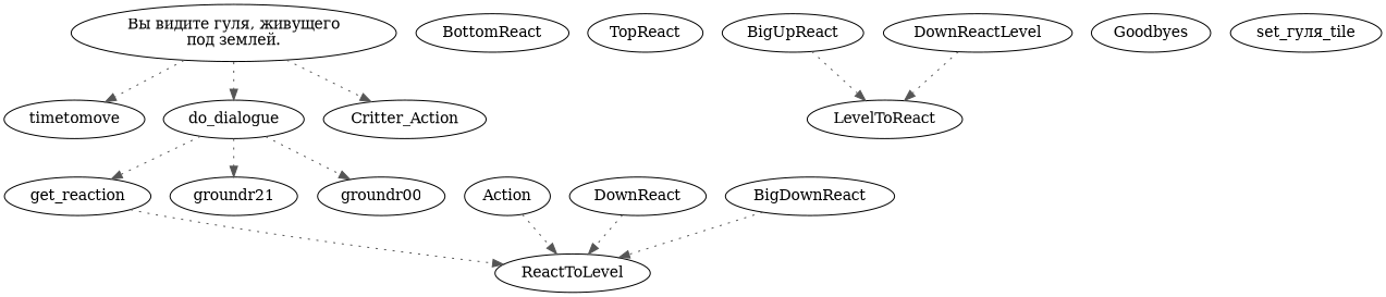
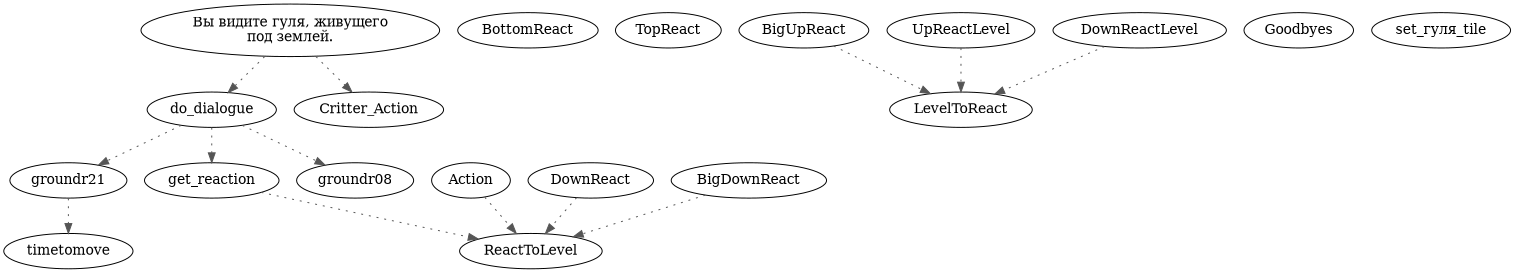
  digraph {
    node [color="#000000" fillcolor="#FFFFFF" style=filled]
    edge [color="#555555" style=dotted]
    n1 [label="Вы видите гуля, живущего\nпод землей."]
    timetomove
    do_dialogue
    Critter_Action
    get_reaction
    n6 [label=groundr21]
-   groundr00
+   groundr00 [label=groundr08]
    ReactToLevel
    n9 [label=Action]
    DownReact
    BottomReact
    TopReact
    BigUpReact
    LevelToReact
    BigDownReact
+   UpReactLevel
    DownReactLevel
    Goodbyes
    n19 [label="set_гуля_tile"]
-   n1 -> timetomove
+   n6 -> timetomove
    n1 -> do_dialogue
    n1 -> Critter_Action
    do_dialogue -> get_reaction
    do_dialogue -> n6
    do_dialogue -> groundr00
    get_reaction -> ReactToLevel
    n9 -> ReactToLevel
    DownReact -> ReactToLevel
    BigUpReact -> LevelToReact
    BigDownReact -> ReactToLevel
+   UpReactLevel -> LevelToReact
    DownReactLevel -> LevelToReact
  }
